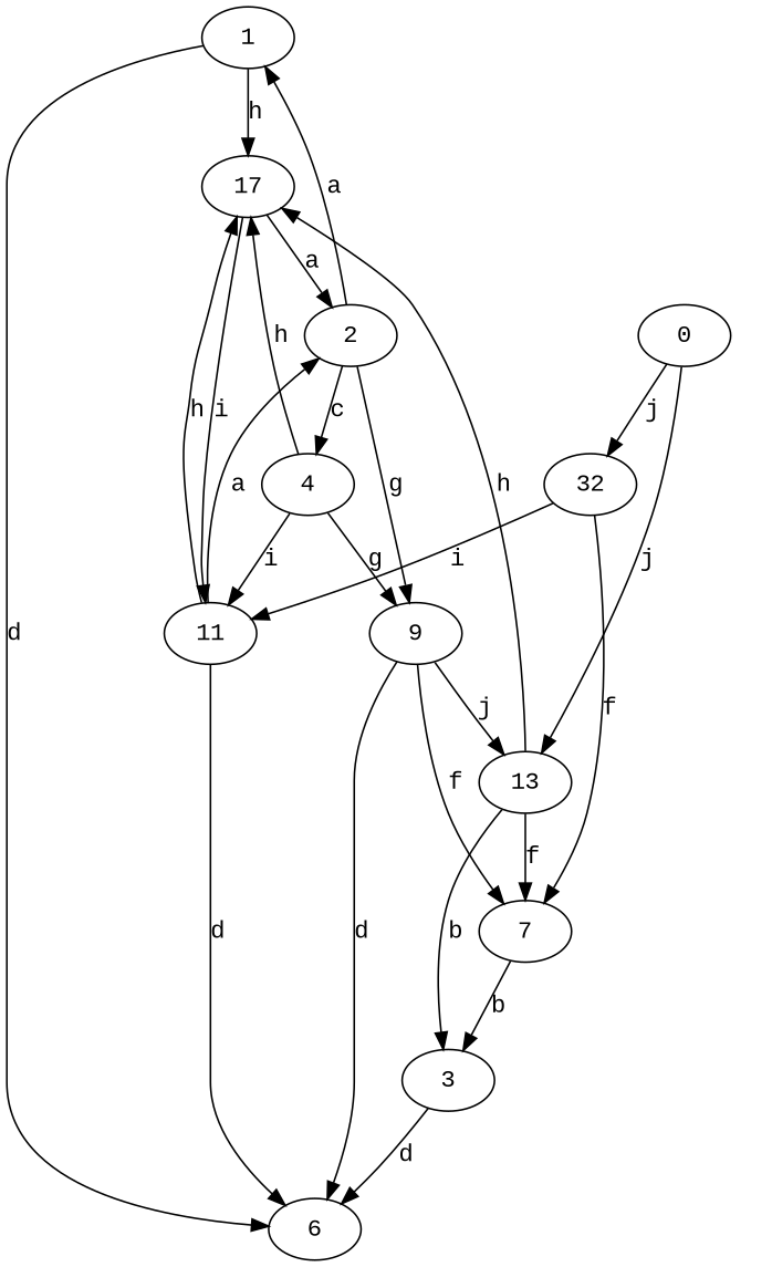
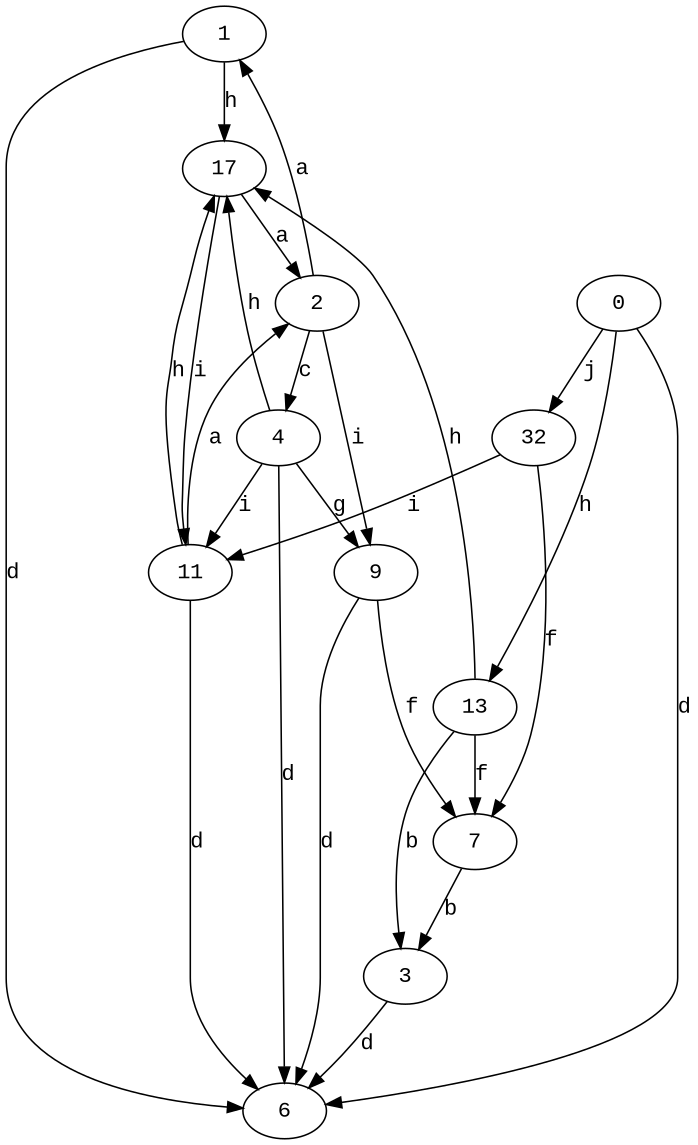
  strict digraph {
    fontname="Liberation Mono"
    node [fontname="Liberation Mono"]
    edge [fontname="Liberation Mono"]
    1
    6
    n3 [label=17]
    2
    4
    9
    11
    13
    7
    3
    0
    n12 [label=32]
    1 -> 6 [label=d]
    1 -> n3 [label=h]
    n3 -> 2 [label=a]
    n3 -> 11 [label=i]
    2 -> 1 [label=a]
    2 -> 4 [label=c]
-   2 -> 9 [label=g]
+   2 -> 9 [label=i]
+   4 -> 6 [label=d]
    4 -> n3 [label=h]
    4 -> 9 [label=g]
    4 -> 11 [label=i]
    9 -> 6 [label=d]
-   9 -> 13 [label=j]
    9 -> 7 [label=f]
    11 -> 6 [label=d]
    11 -> n3 [label=h]
    11 -> 2 [label=a]
    13 -> n3 [label=h]
    13 -> 7 [label=f]
    13 -> 3 [label=b]
    7 -> 3 [label=b]
    3 -> 6 [label=d]
-   0 -> 13 [label=j]
+   0 -> 6 [label=d]
+   0 -> 13 [label=h]
    0 -> n12 [label=j]
    n12 -> 11 [label=i]
    n12 -> 7 [label=f]
  }
